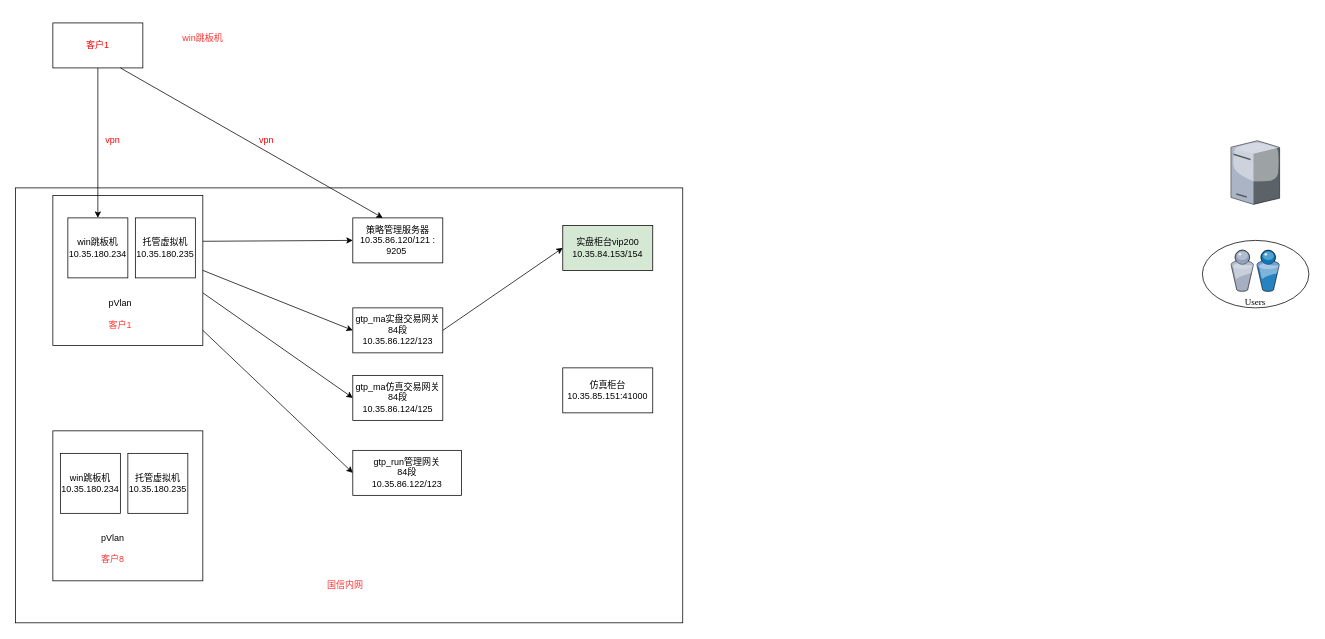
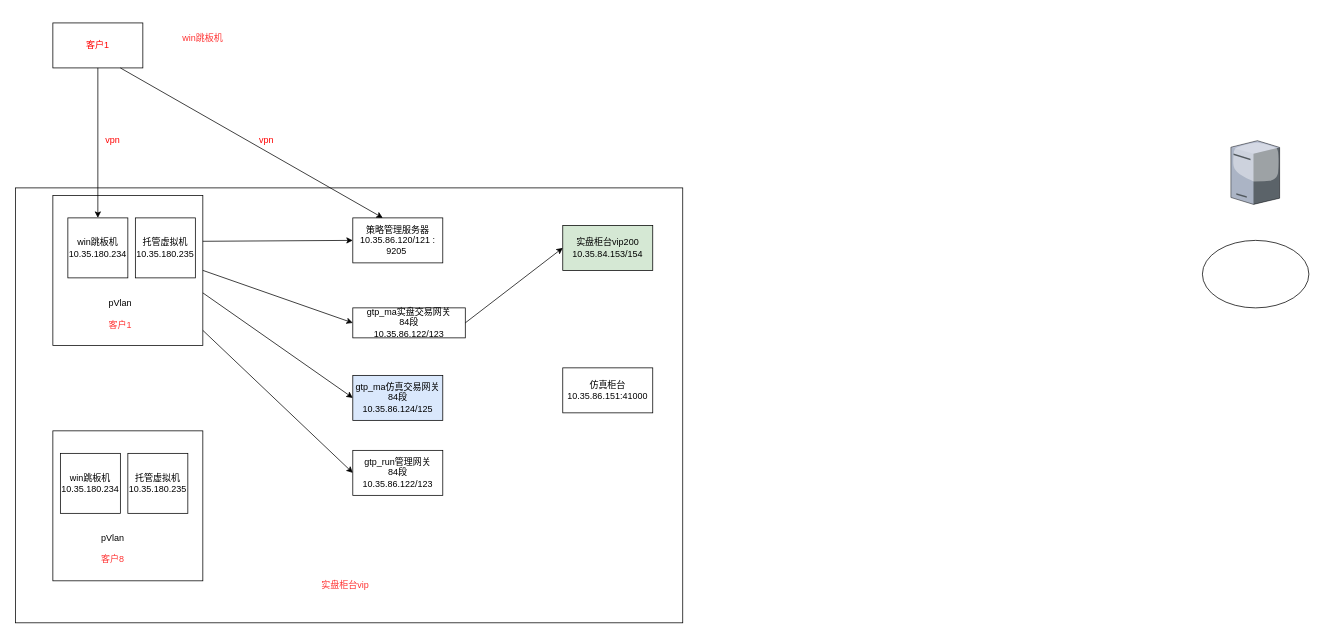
  <mxCell id="0" />
  <mxCell id="1" parent="0" />
  <mxCell id="2" value="" style="rounded=0;whiteSpace=wrap;html=1;" vertex="1" parent="1"><mxGeometry x="20" y="250" width="890" height="580" as="geometry" /></mxCell>
  <mxCell id="3" value="" style="whiteSpace=wrap;html=1;aspect=fixed;" vertex="1" parent="1"><mxGeometry x="70" y="260" width="200" height="200" as="geometry" /></mxCell>
  <mxCell id="4" value="" style="ellipse;whiteSpace=wrap;html=1;rounded=0;shadow=0;comic=0;strokeWidth=1;fontFamily=Verdana;" parent="1" vertex="1"><mxGeometry x="1603" y="320" width="142" height="90" as="geometry" /></mxCell>
- <mxCell id="5" value="Users" style="verticalLabelPosition=bottom;aspect=fixed;html=1;verticalAlign=top;strokeColor=none;shape=mxgraph.citrix.users;rounded=0;shadow=0;comic=0;fontFamily=Verdana;" parent="1" vertex="1"><mxGeometry x="1641" y="333" width="64.5" height="55" as="geometry" /></mxCell>
  <mxCell id="6" value="" style="verticalLabelPosition=bottom;aspect=fixed;html=1;verticalAlign=top;strokeColor=none;shape=mxgraph.citrix.tower_server;rounded=0;shadow=0;comic=0;fontFamily=Verdana;" parent="1" vertex="1"><mxGeometry x="1641" y="187" width="65" height="85" as="geometry" /></mxCell>
  <mxCell id="7" value="win跳板机10.35.180.234" style="whiteSpace=wrap;html=1;aspect=fixed;" vertex="1" parent="1"><mxGeometry x="90" y="290" width="80" height="80" as="geometry" /></mxCell>
  <mxCell id="8" value="托管虚拟机10.35.180.235" style="whiteSpace=wrap;html=1;aspect=fixed;" vertex="1" parent="1"><mxGeometry x="180" y="290" width="80" height="80" as="geometry" /></mxCell>
  <mxCell id="9" value="pVlan" style="rounded=1;whiteSpace=wrap;html=1;strokeColor=none;fillColor=none;" vertex="1" parent="1"><mxGeometry x="100" y="389" width="120" height="30" as="geometry" /></mxCell>
  <mxCell id="10" value="" style="whiteSpace=wrap;html=1;aspect=fixed;" vertex="1" parent="1"><mxGeometry x="70" y="574" width="200" height="200" as="geometry" /></mxCell>
  <mxCell id="11" value="win跳板机10.35.180.234" style="whiteSpace=wrap;html=1;aspect=fixed;" vertex="1" parent="1"><mxGeometry x="80" y="604" width="80" height="80" as="geometry" /></mxCell>
  <mxCell id="12" value="托管虚拟机10.35.180.235" style="whiteSpace=wrap;html=1;aspect=fixed;" vertex="1" parent="1"><mxGeometry x="170" y="604" width="80" height="80" as="geometry" /></mxCell>
  <mxCell id="13" value="pVlan" style="rounded=1;whiteSpace=wrap;html=1;fillColor=none;strokeColor=none;" vertex="1" parent="1"><mxGeometry x="90" y="703" width="120" height="30" as="geometry" /></mxCell>
- <mxCell id="14" value="gtp_ma实盘交易网关&lt;br&gt;84段&lt;br&gt;10.35.86.122/123" style="rounded=0;whiteSpace=wrap;html=1;" vertex="1" parent="1"><mxGeometry x="470" y="410" width="120" height="60" as="geometry" /></mxCell>
+ <mxCell id="14" value="gtp_ma实盘交易网关&lt;br&gt;84段&lt;br&gt;10.35.86.122/123" style="rounded=0;whiteSpace=wrap;html=1;" vertex="1" parent="1"><mxGeometry x="470" y="410" width="150" height="40" as="geometry" /></mxCell>
  <mxCell id="15" value="策略管理服务器&lt;br&gt;10.35.86.120/121 : 9205&amp;nbsp;" style="rounded=0;whiteSpace=wrap;html=1;" vertex="1" parent="1"><mxGeometry x="470" y="290" width="120" height="60" as="geometry" /></mxCell>
- <mxCell id="16" value="gtp_ma仿真交易网关&lt;br&gt;84段&lt;br&gt;10.35.86.124/125" style="rounded=0;whiteSpace=wrap;html=1;" vertex="1" parent="1"><mxGeometry x="470" y="500" width="120" height="60" as="geometry" /></mxCell>
- <mxCell id="17" value="gtp_run管理网关&lt;br&gt;84段&lt;br&gt;10.35.86.122/123" style="rounded=0;whiteSpace=wrap;html=1;" vertex="1" parent="1"><mxGeometry x="470" y="600" width="145" height="60" as="geometry" /></mxCell>
+ <mxCell id="16" value="gtp_ma仿真交易网关&lt;br&gt;84段&lt;br&gt;10.35.86.124/125" style="rounded=0;whiteSpace=wrap;html=1;fillColor=#dae8fc;" vertex="1" parent="1"><mxGeometry x="470" y="500" width="120" height="60" as="geometry" /></mxCell>
+ <mxCell id="17" value="gtp_run管理网关&lt;br&gt;84段&lt;br&gt;10.35.86.122/123" style="rounded=0;whiteSpace=wrap;html=1;" vertex="1" parent="1"><mxGeometry x="470" y="600" width="120" height="60" as="geometry" /></mxCell>
  <mxCell id="18" value="实盘柜台vip200 10.35.84.153/154" style="rounded=0;whiteSpace=wrap;html=1;fillColor=#d5e8d4;" vertex="1" parent="1"><mxGeometry x="750" y="300" width="120" height="60" as="geometry" /></mxCell>
- <mxCell id="19" value="仿真柜台10.35.85.151:41000" style="rounded=0;whiteSpace=wrap;html=1;" vertex="1" parent="1"><mxGeometry x="750" y="490" width="120" height="60" as="geometry" /></mxCell>
+ <mxCell id="19" value="仿真柜台10.35.86.151:41000" style="rounded=0;whiteSpace=wrap;html=1;" vertex="1" parent="1"><mxGeometry x="750" y="490" width="120" height="60" as="geometry" /></mxCell>
  <mxCell id="20" value="" style="endArrow=classic;html=1;entryX=0;entryY=0.5;entryDx=0;entryDy=0;exitX=1;exitY=0.5;exitDx=0;exitDy=0;" edge="1" parent="1" source="3" target="14"><mxGeometry width="50" height="50" relative="1" as="geometry"><mxPoint x="340" y="470" as="sourcePoint" /><mxPoint x="390" y="420" as="targetPoint" /></mxGeometry></mxCell>
  <mxCell id="21" value="" style="endArrow=classic;html=1;exitX=1;exitY=0.5;exitDx=0;exitDy=0;" edge="1" parent="1" source="14"><mxGeometry width="50" height="50" relative="1" as="geometry"><mxPoint x="700" y="380" as="sourcePoint" /><mxPoint x="750" y="330" as="targetPoint" /></mxGeometry></mxCell>
  <mxCell id="22" value="" style="endArrow=classic;html=1;entryX=0;entryY=0.5;entryDx=0;entryDy=0;" edge="1" parent="1" target="16"><mxGeometry width="50" height="50" relative="1" as="geometry"><mxPoint x="270" y="390" as="sourcePoint" /><mxPoint x="400" y="500" as="targetPoint" /></mxGeometry></mxCell>
  <mxCell id="23" value="" style="endArrow=classic;html=1;entryX=0;entryY=0.5;entryDx=0;entryDy=0;" edge="1" parent="1" target="17"><mxGeometry width="50" height="50" relative="1" as="geometry"><mxPoint x="270" y="440" as="sourcePoint" /><mxPoint x="390" y="540" as="targetPoint" /></mxGeometry></mxCell>
  <mxCell id="24" value="" style="endArrow=classic;html=1;exitX=1;exitY=0.306;exitDx=0;exitDy=0;exitPerimeter=0;entryX=0;entryY=0.5;entryDx=0;entryDy=0;" edge="1" parent="1" source="3" target="15"><mxGeometry width="50" height="50" relative="1" as="geometry"><mxPoint x="310" y="360" as="sourcePoint" /><mxPoint x="360" y="310" as="targetPoint" /></mxGeometry></mxCell>
- <mxCell id="25" value="&lt;font color=&quot;#ff3333&quot;&gt;国信内网&lt;/font&gt;" style="rounded=1;whiteSpace=wrap;html=1;strokeColor=none;" vertex="1" parent="1"><mxGeometry x="310" y="750" width="300" height="60" as="geometry" /></mxCell>
+ <mxCell id="25" value="&lt;font color=&quot;#ff3333&quot;&gt;实盘柜台vip&lt;/font&gt;" style="rounded=1;whiteSpace=wrap;html=1;strokeColor=none;" vertex="1" parent="1"><mxGeometry x="310" y="750" width="300" height="60" as="geometry" /></mxCell>
  <mxCell id="26" value="&lt;font color=&quot;#ff3333&quot;&gt;客户1&lt;/font&gt;" style="rounded=0;whiteSpace=wrap;html=1;strokeColor=none;fillColor=none;" vertex="1" parent="1"><mxGeometry x="100" y="419" width="120" height="30" as="geometry" /></mxCell>
  <mxCell id="27" value="&lt;font color=&quot;#ff3333&quot;&gt;客户8&lt;/font&gt;" style="rounded=0;whiteSpace=wrap;html=1;strokeColor=none;fillColor=none;" vertex="1" parent="1"><mxGeometry x="90" y="730" width="120" height="30" as="geometry" /></mxCell>
  <mxCell id="28" value="&lt;font color=&quot;#ff0000&quot;&gt;客户1&lt;/font&gt;" style="rounded=0;whiteSpace=wrap;html=1;fillColor=none;" vertex="1" parent="1"><mxGeometry x="70" y="30" width="120" height="60" as="geometry" /></mxCell>
  <mxCell id="29" value="" style="endArrow=classic;html=1;exitX=0.5;exitY=1;exitDx=0;exitDy=0;" edge="1" parent="1" source="28" target="7"><mxGeometry width="50" height="50" relative="1" as="geometry"><mxPoint x="400" y="180" as="sourcePoint" /><mxPoint x="450" y="130" as="targetPoint" /></mxGeometry></mxCell>
  <mxCell id="30" value="" style="endArrow=classic;html=1;exitX=0.75;exitY=1;exitDx=0;exitDy=0;" edge="1" parent="1" source="28"><mxGeometry width="50" height="50" relative="1" as="geometry"><mxPoint x="170" y="60" as="sourcePoint" /><mxPoint x="510" y="290" as="targetPoint" /></mxGeometry></mxCell>
  <mxCell id="31" value="&lt;font color=&quot;#ff3333&quot;&gt;win跳板机&lt;/font&gt;" style="rounded=0;whiteSpace=wrap;html=1;fillColor=none;strokeColor=none;" vertex="1" parent="1"><mxGeometry x="210" y="20" width="120" height="60" as="geometry" /></mxCell>
  <mxCell id="32" value="&lt;font color=&quot;#ff0000&quot;&gt;vpn&lt;/font&gt;" style="rounded=0;whiteSpace=wrap;html=1;fillColor=none;strokeColor=none;" vertex="1" parent="1"><mxGeometry x="115" y="177" width="70" height="20" as="geometry" /></mxCell>
  <mxCell id="33" value="&lt;font color=&quot;#ff0000&quot;&gt;vpn&lt;/font&gt;" style="rounded=0;whiteSpace=wrap;html=1;fillColor=none;arcSize=0;strokeColor=none;" vertex="1" parent="1"><mxGeometry x="320" y="177" width="70" height="20" as="geometry" /></mxCell>
